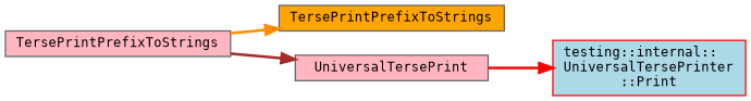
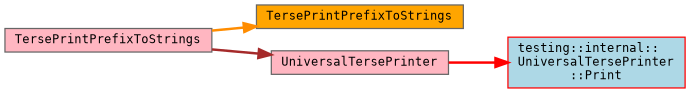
  digraph {
    rankdir=LR
    fontname="DejaVu Sans Mono"
    node [color=grey40 fillcolor=lightpink fontname="DejaVu Sans Mono" fontsize=10 shape=box style=filled]
    edge [fontname="DejaVu Sans Mono" fontsize=10 labelfontname=Helvetica labelfontsize=10 style=bold]
    n1 [color=gray40 fontcolor=black height=0.2 label=TersePrintPrefixToStrings width=0.4]
    n2 [fillcolor=orange height=0.2 label=TersePrintPrefixToStrings width=0.4]
-   n3 [height=0.2 label=UniversalTersePrint width=0.4]
+   n3 [height=0.2 label=UniversalTersePrinter width=0.4]
    n4 [color=red fillcolor=lightblue height=0.2 label="testing::internal::\lUniversalTersePrinter\l::Print" width=0.4]
    n1 -> n2 [color=darkorange]
    n1 -> n3 [color=brown]
    n3 -> n4 [color=red]
  }
